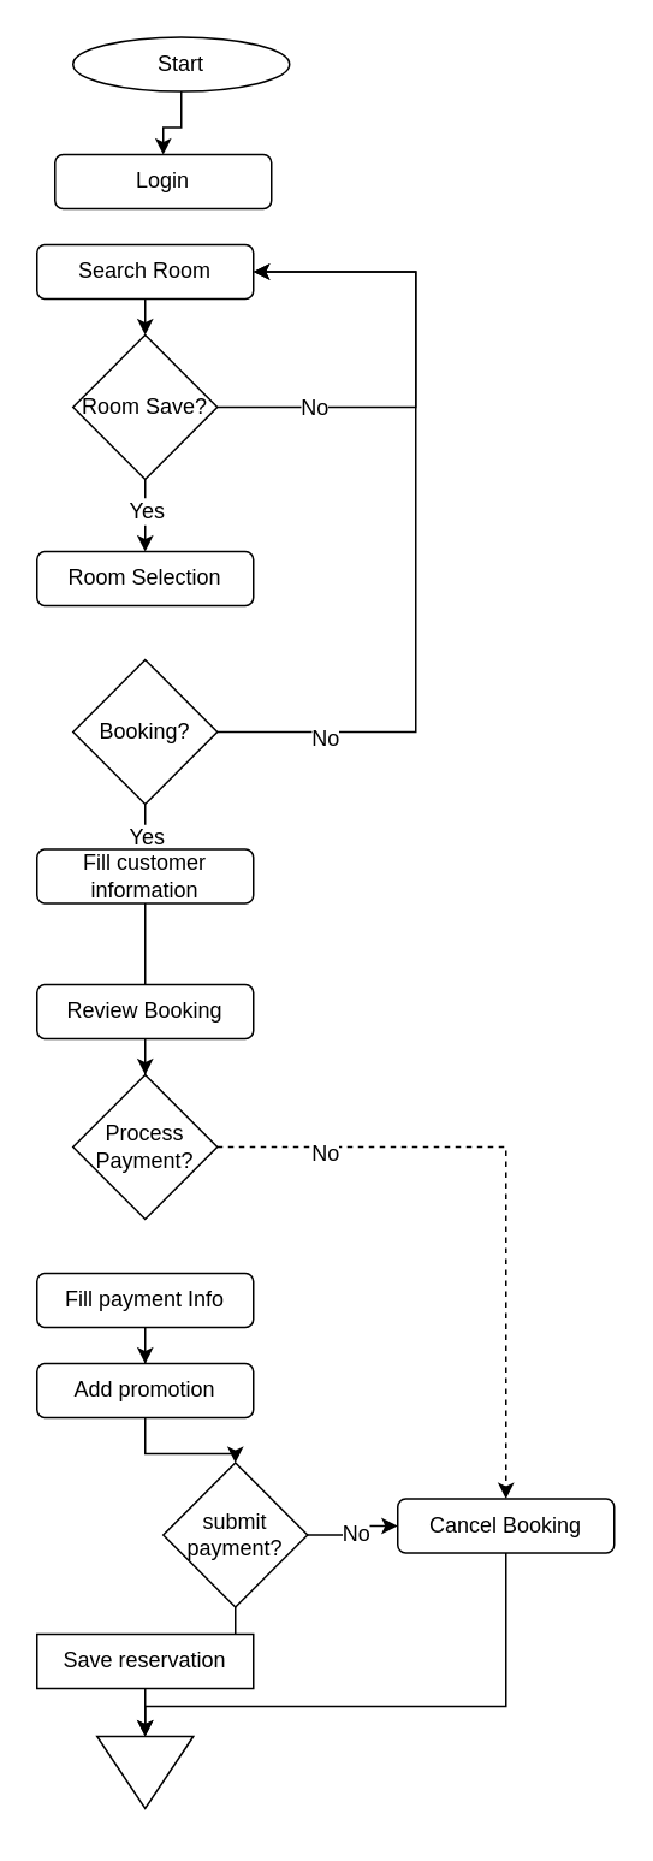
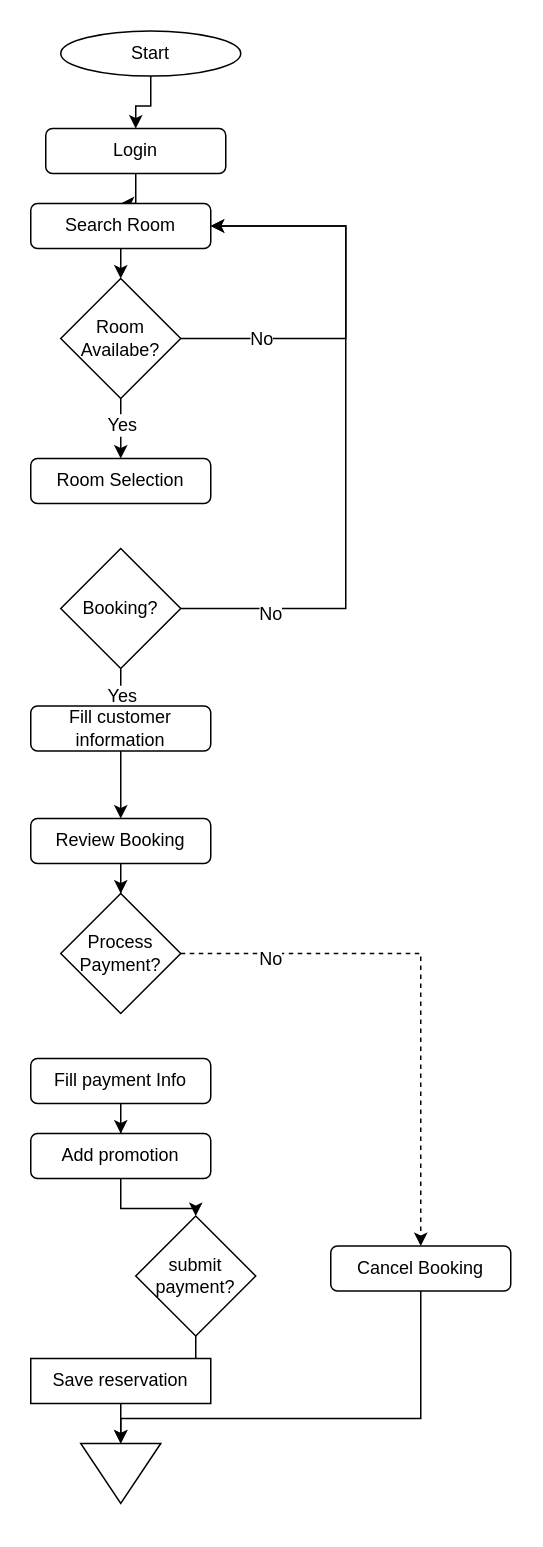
  <mxCell id="0" />
  <mxCell id="1" parent="0" />
  <mxCell id="2" style="edgeStyle=orthogonalEdgeStyle;rounded=0;orthogonalLoop=1;jettySize=auto;html=1;" edge="1" parent="1" source="3" target="5"><mxGeometry relative="1" as="geometry" /></mxCell>
  <mxCell id="3" value="Start" style="ellipse;whiteSpace=wrap;html=1;" vertex="1" parent="1"><mxGeometry x="40" y="20" width="120" height="30" as="geometry" /></mxCell>
+ <mxCell id="4" style="edgeStyle=orthogonalEdgeStyle;rounded=0;orthogonalLoop=1;jettySize=auto;html=1;entryX=0.5;entryY=0;entryDx=0;entryDy=0;" edge="1" parent="1" source="5" target="7"><mxGeometry relative="1" as="geometry" /></mxCell>
  <mxCell id="5" value="Login" style="rounded=1;whiteSpace=wrap;html=1;" vertex="1" parent="1"><mxGeometry x="30" y="85" width="120" height="30" as="geometry" /></mxCell>
  <mxCell id="6" style="edgeStyle=orthogonalEdgeStyle;rounded=0;orthogonalLoop=1;jettySize=auto;html=1;" edge="1" parent="1" source="7"><mxGeometry relative="1" as="geometry"><mxPoint x="80" y="185" as="targetPoint" /></mxGeometry></mxCell>
  <mxCell id="7" value="Search Room" style="rounded=1;whiteSpace=wrap;html=1;" vertex="1" parent="1"><mxGeometry x="20" y="135" width="120" height="30" as="geometry" /></mxCell>
  <mxCell id="8" style="edgeStyle=orthogonalEdgeStyle;rounded=0;orthogonalLoop=1;jettySize=auto;html=1;" edge="1" parent="1" source="12"><mxGeometry relative="1" as="geometry"><mxPoint x="80" y="305" as="targetPoint" /></mxGeometry></mxCell>
  <mxCell id="9" value="Yes" style="text;html=1;align=center;verticalAlign=middle;resizable=0;points=[];labelBackgroundColor=#ffffff;" vertex="1" connectable="0" parent="8"><mxGeometry x="-0.15" relative="1" as="geometry"><mxPoint as="offset" /></mxGeometry></mxCell>
  <mxCell id="10" style="edgeStyle=orthogonalEdgeStyle;rounded=0;orthogonalLoop=1;jettySize=auto;html=1;entryX=1;entryY=0.5;entryDx=0;entryDy=0;" edge="1" parent="1" source="12" target="7"><mxGeometry relative="1" as="geometry"><mxPoint x="230" y="165" as="targetPoint" /><Array as="points"><mxPoint x="230" y="225" /><mxPoint x="230" y="150" /></Array></mxGeometry></mxCell>
  <mxCell id="11" value="No" style="text;html=1;align=center;verticalAlign=middle;resizable=0;points=[];labelBackgroundColor=#ffffff;" vertex="1" connectable="0" parent="10"><mxGeometry x="-0.615" relative="1" as="geometry"><mxPoint as="offset" /></mxGeometry></mxCell>
- <mxCell id="12" value="Room Save?" style="rhombus;whiteSpace=wrap;html=1;" vertex="1" parent="1"><mxGeometry x="40" y="185" width="80" height="80" as="geometry" /></mxCell>
+ <mxCell id="12" value="Room Availabe?" style="rhombus;whiteSpace=wrap;html=1;" vertex="1" parent="1"><mxGeometry x="40" y="185" width="80" height="80" as="geometry" /></mxCell>
  <mxCell id="13" value="Room Selection" style="rounded=1;whiteSpace=wrap;html=1;" vertex="1" parent="1"><mxGeometry x="20" y="305" width="120" height="30" as="geometry" /></mxCell>
  <mxCell id="14" style="edgeStyle=orthogonalEdgeStyle;rounded=0;orthogonalLoop=1;jettySize=auto;html=1;entryX=0.5;entryY=0;entryDx=0;entryDy=0;" edge="1" parent="1" source="18" target="20"><mxGeometry relative="1" as="geometry" /></mxCell>
  <mxCell id="15" value="Yes" style="text;html=1;align=center;verticalAlign=middle;resizable=0;points=[];labelBackgroundColor=#ffffff;" vertex="1" connectable="0" parent="14"><mxGeometry x="-0.2" relative="1" as="geometry"><mxPoint as="offset" /></mxGeometry></mxCell>
  <mxCell id="16" style="edgeStyle=orthogonalEdgeStyle;rounded=0;orthogonalLoop=1;jettySize=auto;html=1;entryX=1;entryY=0.5;entryDx=0;entryDy=0;" edge="1" parent="1" source="18" target="7"><mxGeometry relative="1" as="geometry"><Array as="points"><mxPoint x="230" y="405" /><mxPoint x="230" y="150" /></Array></mxGeometry></mxCell>
  <mxCell id="17" value="No" style="text;html=1;align=center;verticalAlign=middle;resizable=0;points=[];labelBackgroundColor=#ffffff;" vertex="1" connectable="0" parent="16"><mxGeometry x="-0.741" y="-3" relative="1" as="geometry"><mxPoint as="offset" /></mxGeometry></mxCell>
  <mxCell id="18" value="Booking?" style="rhombus;whiteSpace=wrap;html=1;" vertex="1" parent="1"><mxGeometry x="40" y="365" width="80" height="80" as="geometry" /></mxCell>
- <mxCell id="19" style="edgeStyle=orthogonalEdgeStyle;rounded=0;orthogonalLoop=1;jettySize=auto;html=1;entryX=0.5;entryY=0;entryDx=0;entryDy=0;endArrow=none;" edge="1" parent="1" source="20" target="22"><mxGeometry relative="1" as="geometry" /></mxCell>
+ <mxCell id="19" style="edgeStyle=orthogonalEdgeStyle;rounded=0;orthogonalLoop=1;jettySize=auto;html=1;entryX=0.5;entryY=0;entryDx=0;entryDy=0;" edge="1" parent="1" source="20" target="22"><mxGeometry relative="1" as="geometry" /></mxCell>
  <mxCell id="20" value="Fill customer information" style="rounded=1;whiteSpace=wrap;html=1;" vertex="1" parent="1"><mxGeometry x="20" y="470" width="120" height="30" as="geometry" /></mxCell>
  <mxCell id="21" style="edgeStyle=orthogonalEdgeStyle;rounded=0;orthogonalLoop=1;jettySize=auto;html=1;entryX=0.5;entryY=0;entryDx=0;entryDy=0;" edge="1" parent="1" source="22" target="25"><mxGeometry relative="1" as="geometry" /></mxCell>
  <mxCell id="22" value="Review Booking" style="rounded=1;whiteSpace=wrap;html=1;" vertex="1" parent="1"><mxGeometry x="20" y="545" width="120" height="30" as="geometry" /></mxCell>
  <mxCell id="23" style="edgeStyle=orthogonalEdgeStyle;rounded=0;orthogonalLoop=1;jettySize=auto;html=1;dashed=1;" edge="1" parent="1" source="25" target="39"><mxGeometry relative="1" as="geometry" /></mxCell>
  <mxCell id="24" value="No" style="text;html=1;align=center;verticalAlign=middle;resizable=0;points=[];labelBackgroundColor=#ffffff;" vertex="1" connectable="0" parent="23"><mxGeometry x="-0.668" y="-3" relative="1" as="geometry"><mxPoint as="offset" /></mxGeometry></mxCell>
  <mxCell id="25" value="Process&lt;br&gt;Payment?" style="rhombus;whiteSpace=wrap;html=1;" vertex="1" parent="1"><mxGeometry x="40" y="595" width="80" height="80" as="geometry" /></mxCell>
  <mxCell id="26" style="edgeStyle=orthogonalEdgeStyle;rounded=0;orthogonalLoop=1;jettySize=auto;html=1;" edge="1" parent="1" source="27" target="29"><mxGeometry relative="1" as="geometry" /></mxCell>
  <mxCell id="27" value="Fill payment Info" style="rounded=1;whiteSpace=wrap;html=1;" vertex="1" parent="1"><mxGeometry x="20" y="705" width="120" height="30" as="geometry" /></mxCell>
  <mxCell id="28" style="edgeStyle=orthogonalEdgeStyle;rounded=0;orthogonalLoop=1;jettySize=auto;html=1;" edge="1" parent="1" source="29" target="34"><mxGeometry relative="1" as="geometry" /></mxCell>
  <mxCell id="29" value="Add promotion" style="rounded=1;whiteSpace=wrap;html=1;" vertex="1" parent="1"><mxGeometry x="20" y="755" width="120" height="30" as="geometry" /></mxCell>
  <mxCell id="30" style="edgeStyle=orthogonalEdgeStyle;rounded=0;orthogonalLoop=1;jettySize=auto;html=1;" edge="1" parent="1" source="34" target="36"><mxGeometry relative="1" as="geometry" /></mxCell>
  <mxCell id="31" value="Yes" style="text;html=1;align=center;verticalAlign=middle;resizable=0;points=[];labelBackgroundColor=#ffffff;" vertex="1" connectable="0" parent="30"><mxGeometry x="0.467" relative="1" as="geometry"><mxPoint as="offset" /></mxGeometry></mxCell>
- <mxCell id="32" style="edgeStyle=orthogonalEdgeStyle;rounded=0;orthogonalLoop=1;jettySize=auto;html=1;entryX=0;entryY=0.5;entryDx=0;entryDy=0;" edge="1" parent="1" source="34" target="39"><mxGeometry relative="1" as="geometry" /></mxCell>
- <mxCell id="33" value="No" style="text;html=1;align=center;verticalAlign=middle;resizable=0;points=[];labelBackgroundColor=#ffffff;" vertex="1" connectable="0" parent="32"><mxGeometry x="-0.06" y="-1" relative="1" as="geometry"><mxPoint as="offset" /></mxGeometry></mxCell>
  <mxCell id="34" value="submit payment?" style="rhombus;whiteSpace=wrap;html=1;" vertex="1" parent="1"><mxGeometry x="90" y="810" width="80" height="80" as="geometry" /></mxCell>
  <mxCell id="35" style="edgeStyle=orthogonalEdgeStyle;rounded=0;orthogonalLoop=1;jettySize=auto;html=1;" edge="1" parent="1" source="36" target="37"><mxGeometry relative="1" as="geometry" /></mxCell>
  <mxCell id="36" value="Save reservation" style="whiteSpace=wrap;html=1;rounded=0;" vertex="1" parent="1"><mxGeometry x="20" y="905" width="120" height="30" as="geometry" /></mxCell>
  <mxCell id="37" value="" style="triangle;whiteSpace=wrap;html=1;rotation=90;" vertex="1" parent="1"><mxGeometry x="60" y="955" width="40" height="53.33" as="geometry" /></mxCell>
  <mxCell id="38" style="edgeStyle=orthogonalEdgeStyle;rounded=0;orthogonalLoop=1;jettySize=auto;html=1;entryX=0;entryY=0.5;entryDx=0;entryDy=0;" edge="1" parent="1" source="39" target="37"><mxGeometry relative="1" as="geometry"><Array as="points"><mxPoint x="280" y="945" /><mxPoint x="80" y="945" /></Array></mxGeometry></mxCell>
  <mxCell id="39" value="Cancel Booking" style="rounded=1;whiteSpace=wrap;html=1;" vertex="1" parent="1"><mxGeometry x="220" y="830" width="120" height="30" as="geometry" /></mxCell>
